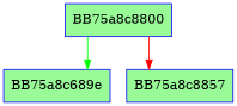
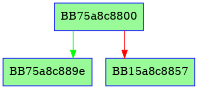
  digraph {
    splines=ortho
    node [color=blue fillcolor=palegreen shape=box style=filled]
    BB75a8c8800
-   BB75a8c889e [label=BB75a8c689e]
-   BB75a8c8857
+   BB75a8c889e
+   BB75a8c8857 [label=BB15a8c8857]
    BB75a8c8800 -> BB75a8c889e [color=green]
    BB75a8c8800 -> BB75a8c8857 [color=red]
  }
